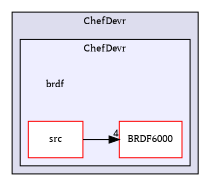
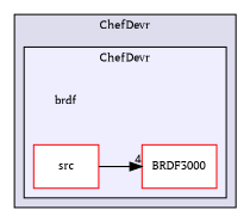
  digraph {
    compound=true
    rankdir=LR
    fontname="PT Serif"
    node [fontname="PT Serif" fontsize=10 shape=box color=red fillcolor=white style=filled]
    n1 [label=brdf shape=plaintext color="" fillcolor="" style=""]
-   n2 [label=BRDF6000]
+   n2 [label=BRDF3000]
    n3 [label=src]
    subgraph cluster_1 {
      bgcolor="#ddddee"
      fontsize=10
      label=ChefDevr
      pencolor=black
      subgraph cluster_2 {
        bgcolor="#eeeeff"
        fontsize=10
        pencolor=black
        n1
        n2
        n3
      }
    }
    n3 -> n2 [headlabel=4 labeldistance=1.5 labelfontname=FreeSans labelfontsize=10 fontname="PT Serif"]
  }
